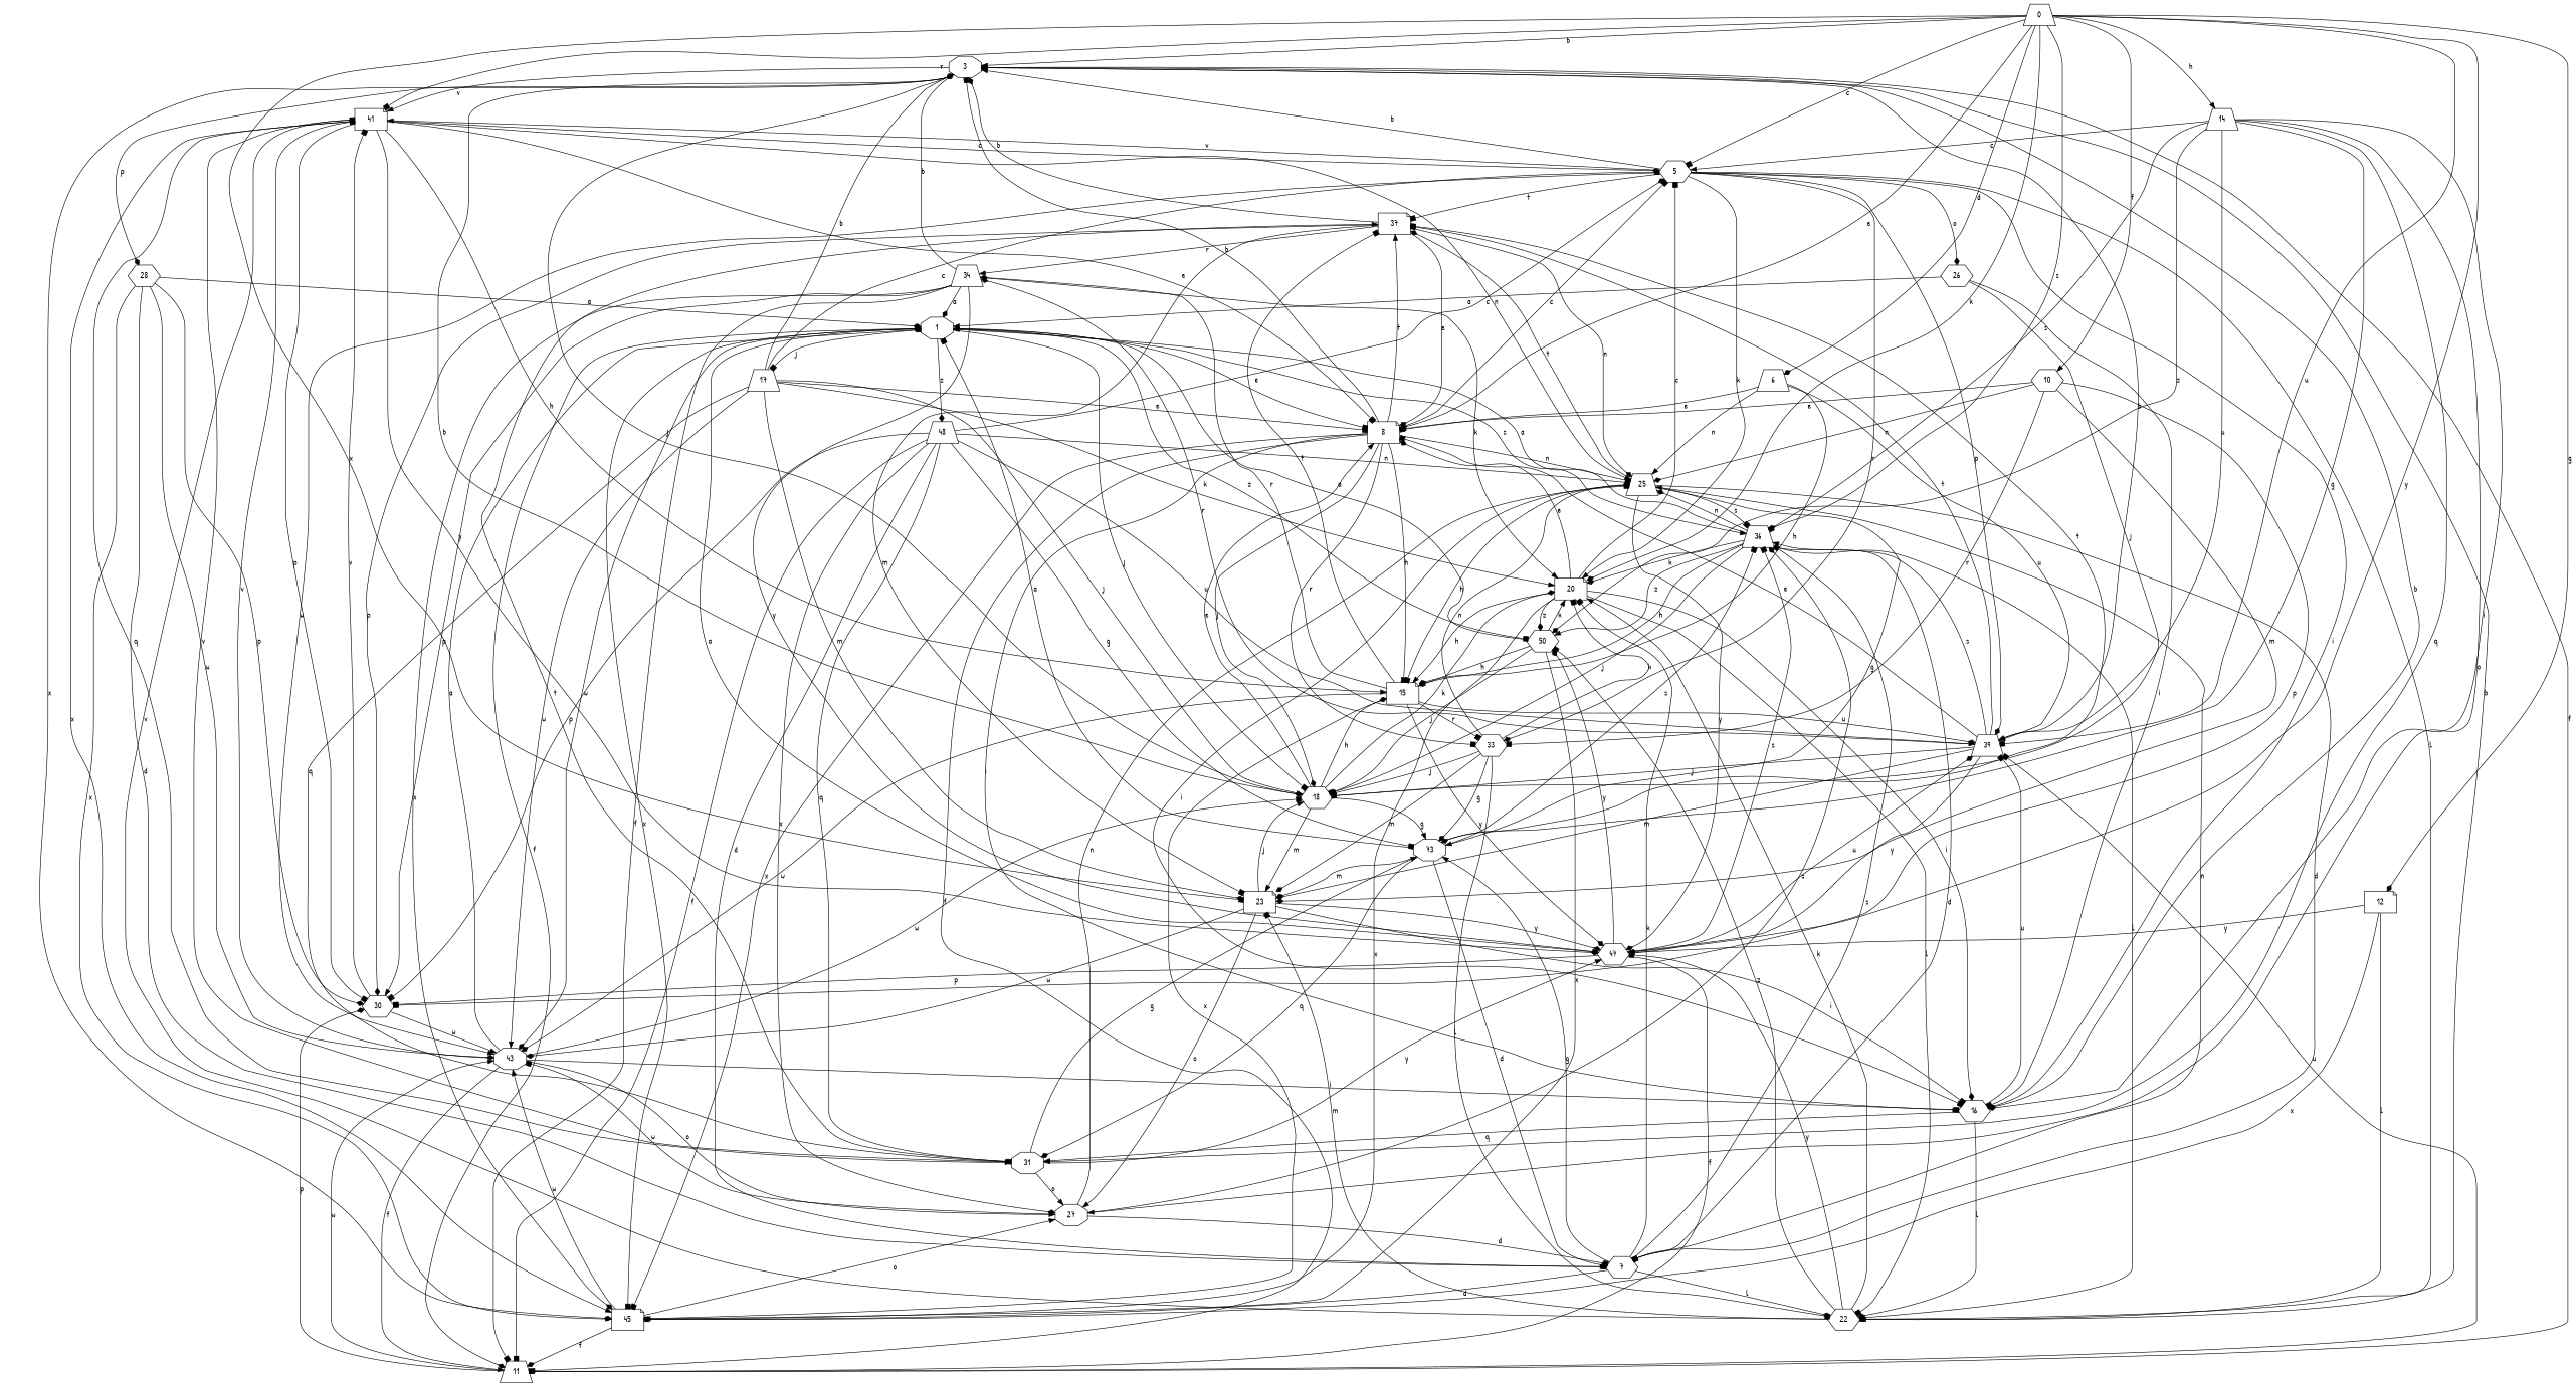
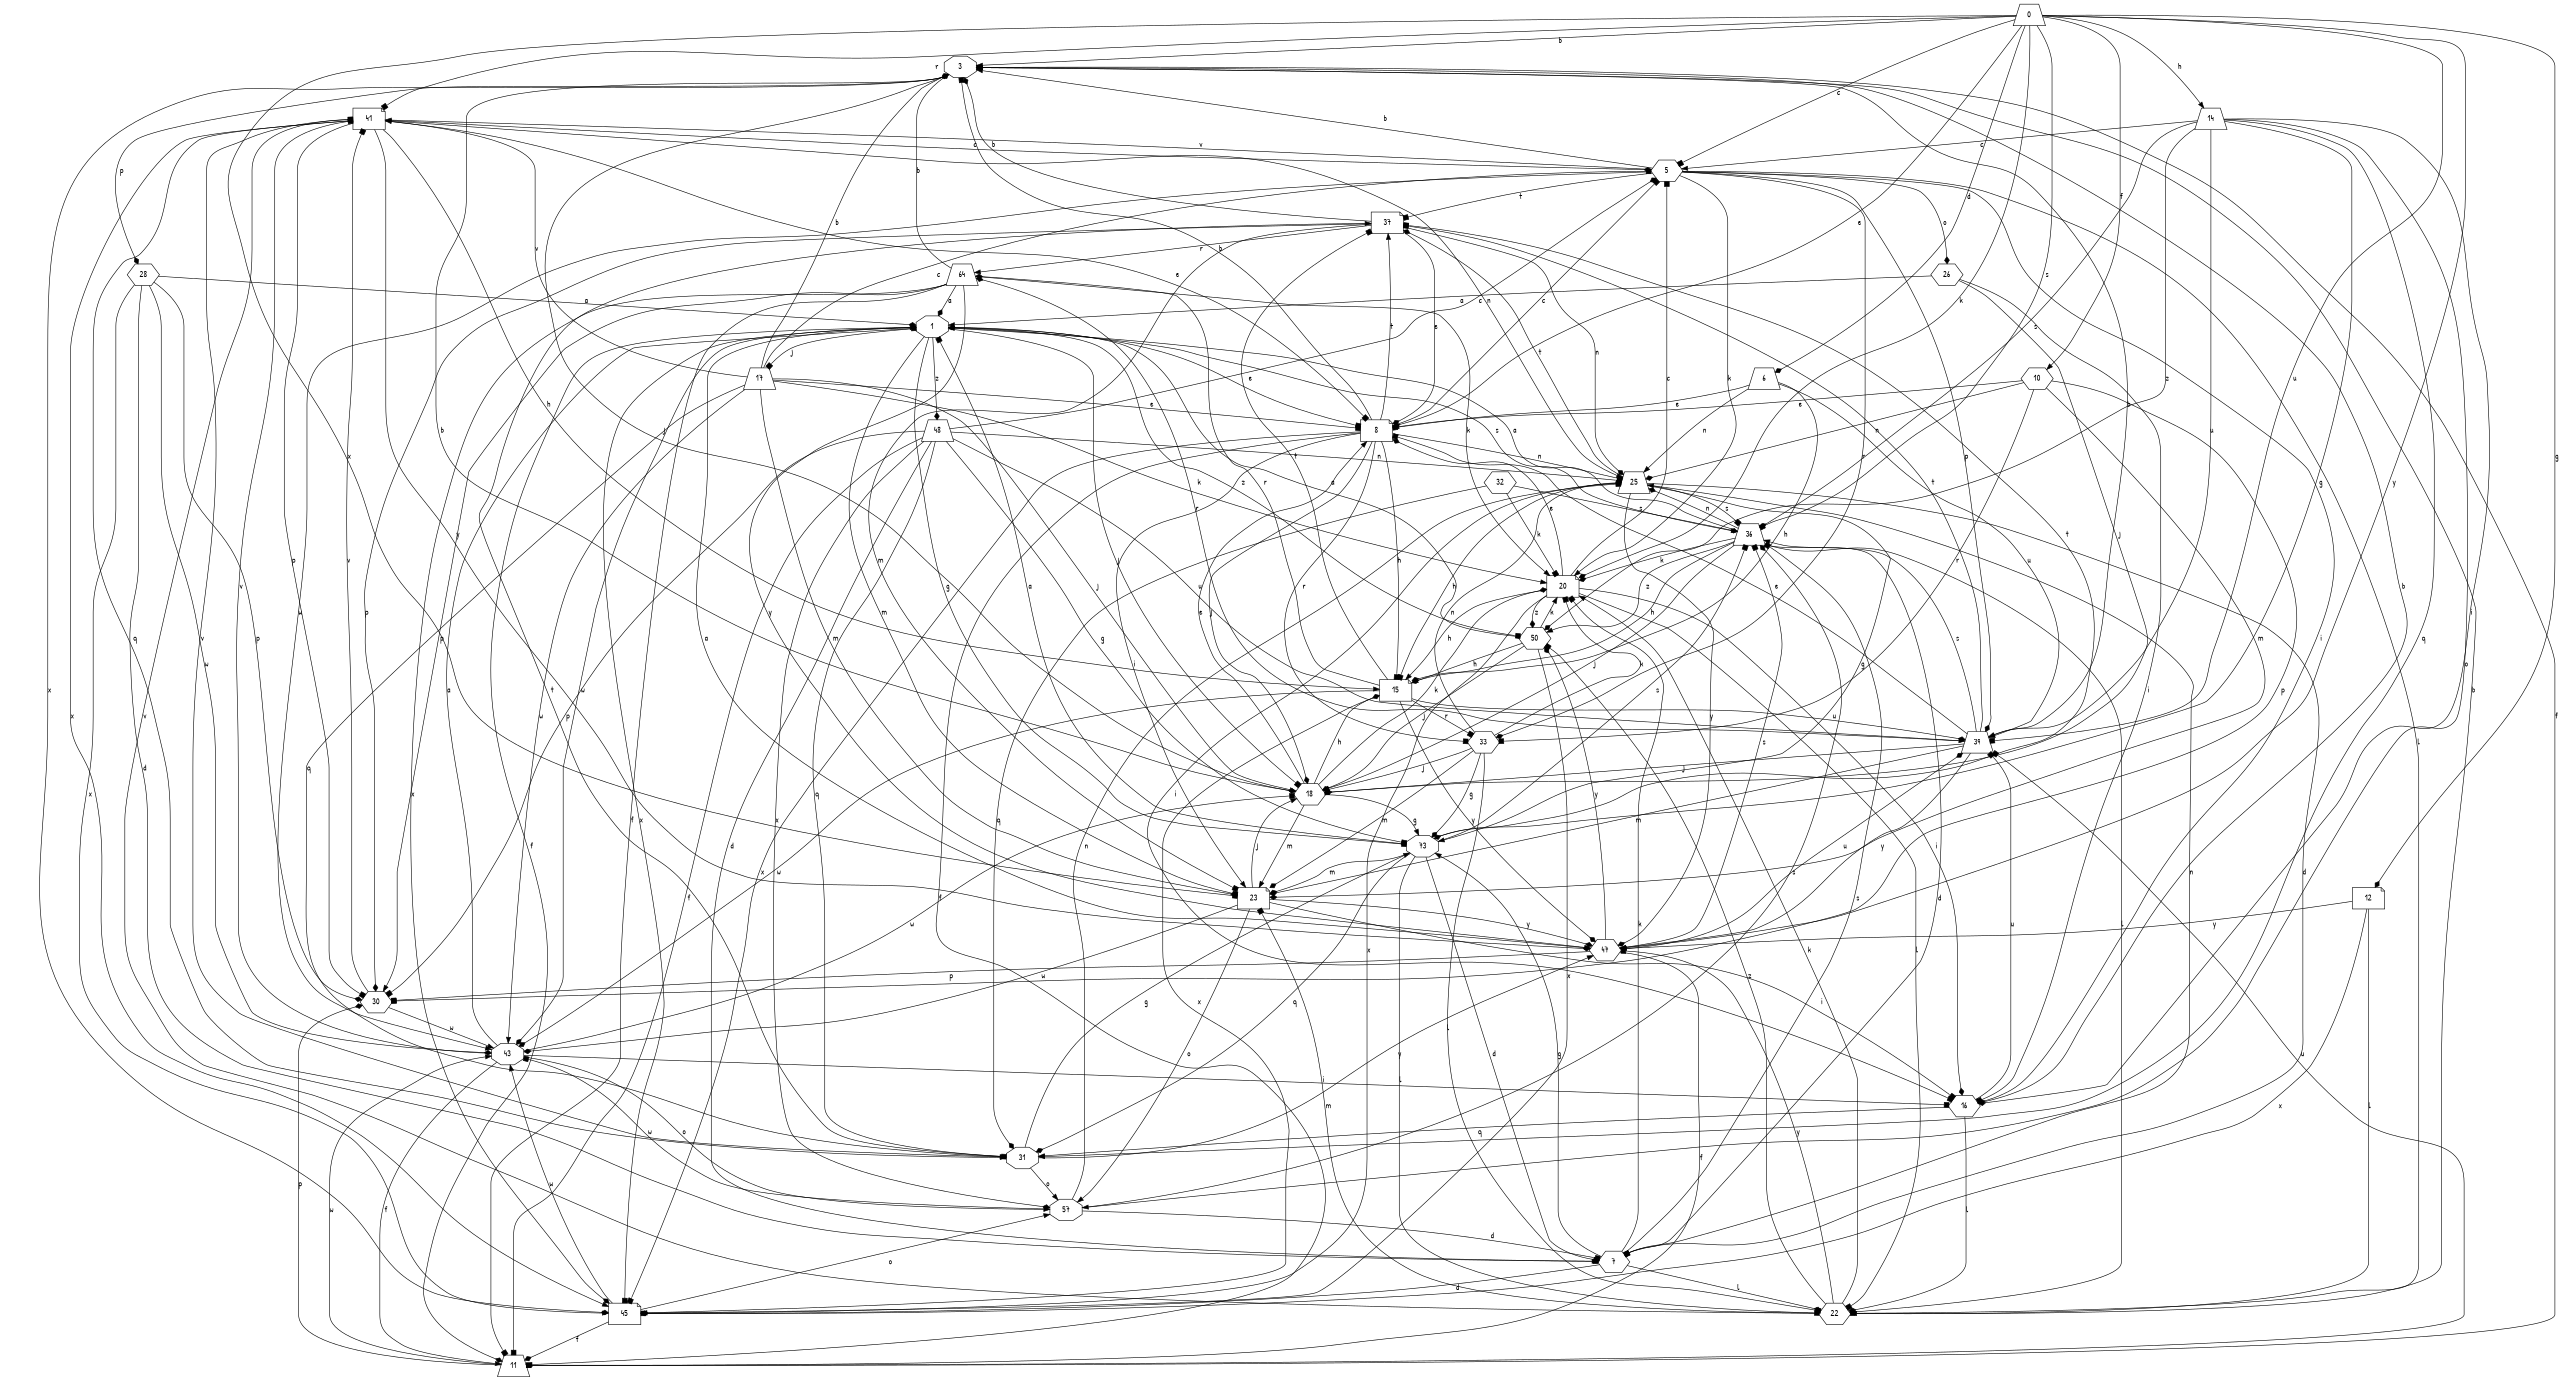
  strict digraph {
    fontname="Patrick Hand"
    node [fontname="Patrick Hand" shape=hexagon]
    edge [arrowhead=box fontname="Patrick Hand"]
    0 [shape=trapezium]
    3 [shape=octagon]
    5
    6 [shape=trapezium]
    n5 [label=8 shape=note]
    10
    12 [shape=note]
    14 [shape=trapezium]
    20 [shape=note]
    23 [shape=note]
    36 [shape=trapezium]
    39 [shape=trapezium]
    47
    41 [shape=note]
    11 [shape=trapezium]
    18
    45 [shape=note]
    28
    43 [shape=octagon]
    16
    22
    26
    33
    37 [shape=note]
    15 [shape=note]
    25 [shape=trapezium]
    30
    n28 [label=73 shape=octagon]
    50
    31 [shape=octagon]
-   27 [shape=octagon]
+   27 [shape=octagon label=57]
+   32
    1 [shape=octagon]
    7
-   34 [shape=trapezium]
+   34 [shape=trapezium label=64]
    17 [shape=trapezium]
    48 [shape=trapezium]
    0 -> 3 [arrowhead=normal label=b]
    0 -> 5 [label=c]
    0 -> 6 [arrowhead=diamond label=d]
    0 -> n5 [arrowhead=diamond label=e]
    0 -> 10 [arrowhead=normal label=f]
    0 -> 12 [arrowhead=diamond label=g]
    0 -> 14 [arrowhead=normal label=h]
    0 -> 20 [arrowhead=diamond label=k]
    0 -> 23 [label=x]
    0 -> 36 [label=s]
    0 -> 39 [label=u]
    0 -> 47 [arrowhead=normal label=y]
    0 -> 41 [label=r]
    3 -> 11 [label=f]
    3 -> 18 [arrowhead=diamond label=j]
    3 -> 45 [arrowhead=diamond label=x]
    3 -> 28 [arrowhead=diamond label=p]
    5 -> 3 [arrowhead=normal label=b]
    5 -> 20 [arrowhead=normal label=k]
    5 -> 39 [arrowhead=diamond label=p]
    5 -> 41 [arrowhead=normal label=v]
    5 -> 43 [arrowhead=normal label=w]
    5 -> 16 [arrowhead=diamond label=i]
    5 -> 22 [label=l]
    5 -> 26 [arrowhead=diamond label=o]
    5 -> 33 [arrowhead=diamond label=r]
    5 -> 37 [label=t]
    6 -> n5 [label=e]
    6 -> 39 [arrowhead=normal label=u]
    6 -> 15 [arrowhead=diamond label=h]
    6 -> 25 [arrowhead=normal label=n]
    n5 -> 3 [label=b]
    n5 -> 5 [label=c]
    n5 -> 11 [arrowhead=normal label=f]
    n5 -> 18 [arrowhead=diamond label=j]
    n5 -> 45 [label=x]
-   n5 -> 16 [arrowhead=normal label=i]
+   n5 -> 23 [arrowhead=normal label=i]
    n5 -> 33 [label=r]
    n5 -> 37 [arrowhead=normal label=t]
    n5 -> 15 [label=h]
    n5 -> 25 [label=n]
    10 -> n5 [arrowhead=normal label=e]
    10 -> 23 [arrowhead=diamond label=m]
    10 -> 33 [label=r]
    10 -> 25 [arrowhead=diamond label=n]
    10 -> 30 [label=p]
    12 -> 47 [arrowhead=normal label=y]
    12 -> 45 [arrowhead=diamond label=x]
    12 -> 22 [arrowhead=normal label=l]
    14 -> 5 [arrowhead=normal label=c]
    14 -> 36 [arrowhead=diamond label=s]
    14 -> 39 [arrowhead=normal label=u]
    14 -> 16 [arrowhead=diamond label=i]
    14 -> n28 [arrowhead=diamond label=g]
    14 -> 50 [arrowhead=diamond label=z]
    14 -> 31 [arrowhead=normal label=q]
    14 -> 27 [arrowhead=normal label=o]
    20 -> 5 [label=c]
    20 -> n5 [arrowhead=diamond label=e]
    20 -> 45 [arrowhead=diamond label=x]
    20 -> 16 [arrowhead=diamond label=i]
    20 -> 22 [label=l]
    20 -> 15 [arrowhead=normal label=h]
    20 -> 50 [arrowhead=diamond label=z]
    23 -> 47 [arrowhead=diamond label=y]
    23 -> 18 [arrowhead=normal label=j]
    23 -> 43 [arrowhead=diamond label=w]
    23 -> 16 [label=i]
    23 -> 27 [arrowhead=normal label=o]
    36 -> 20 [arrowhead=diamond label=k]
    36 -> 18 [arrowhead=normal label=j]
    36 -> 22 [arrowhead=diamond label=l]
    36 -> 15 [arrowhead=diamond label=h]
    36 -> 25 [arrowhead=diamond label=n]
    36 -> 50 [arrowhead=normal label=z]
    36 -> 1 [arrowhead=normal label=a]
    36 -> 7 [label=d]
    39 -> 3 [arrowhead=normal label=b]
    39 -> n5 [label=e]
    39 -> 23 [arrowhead=diamond label=m]
    39 -> 36 [arrowhead=normal label=s]
    39 -> 47 [arrowhead=normal label=y]
-   39 -> 18 [label=j]
+   39 -> 18 [arrowhead=diamond label=j]
    39 -> 37 [label=t]
    39 -> 34 [arrowhead=diamond label=r]
    47 -> 36 [label=s]
    47 -> 39 [arrowhead=diamond label=u]
    47 -> 11 [label=f]
    47 -> 30 [label=p]
    47 -> 50 [arrowhead=diamond label=y]
    47 -> 1 [arrowhead=normal label=a]
    41 -> 5 [arrowhead=diamond label=c]
    41 -> n5 [label=e]
    41 -> 47 [arrowhead=diamond label=y]
    41 -> 45 [arrowhead=normal label=x]
    41 -> 15 [arrowhead=normal label=h]
    41 -> 25 [arrowhead=normal label=n]
    41 -> 30 [label=p]
    41 -> 31 [arrowhead=normal label=q]
    11 -> 39 [label=u]
    11 -> 43 [arrowhead=normal label=w]
    11 -> 30 [arrowhead=diamond label=p]
    18 -> 3 [arrowhead=normal label=b]
    18 -> n5 [arrowhead=normal label=e]
    18 -> 20 [arrowhead=diamond label=k]
    18 -> 23 [arrowhead=normal label=m]
    18 -> 15 [arrowhead=diamond label=h]
    18 -> n28 [arrowhead=normal label=g]
    45 -> 11 [arrowhead=diamond label=f]
    45 -> 43 [arrowhead=normal label=w]
    45 -> 27 [arrowhead=normal label=o]
    28 -> 45 [arrowhead=normal label=x]
    28 -> 43 [arrowhead=diamond label=w]
    28 -> 30 [arrowhead=diamond label=p]
    28 -> 1 [arrowhead=diamond label=a]
    28 -> 7 [label=d]
    43 -> 41 [label=v]
    43 -> 11 [arrowhead=normal label=f]
    43 -> 18 [label=w]
    43 -> 16 [label=i]
    43 -> 27 [arrowhead=normal label=o]
    43 -> 1 [label=a]
    16 -> 3 [label=b]
    16 -> 39 [label=u]
    16 -> 22 [arrowhead=diamond label=l]
    16 -> 31 [arrowhead=normal label=q]
    22 -> 3 [arrowhead=normal label=b]
    22 -> 20 [arrowhead=normal label=k]
    22 -> 23 [label=m]
    22 -> 47 [label=y]
    22 -> 41 [label=v]
    22 -> 50 [label=z]
    26 -> 18 [label=j]
    26 -> 16 [label=i]
    26 -> 1 [arrowhead=normal label=a]
    33 -> 20 [label=k]
    33 -> 23 [arrowhead=diamond label=m]
    33 -> 18 [arrowhead=normal label=j]
    33 -> 22 [label=l]
    33 -> 25 [label=n]
    33 -> n28 [arrowhead=diamond label=g]
    37 -> 3 [arrowhead=diamond label=b]
    37 -> n5 [arrowhead=diamond label=e]
    37 -> 23 [label=m]
    37 -> 25 [arrowhead=diamond label=n]
    37 -> 30 [arrowhead=diamond label=p]
    37 -> 34 [arrowhead=normal label=r]
    15 -> 39 [arrowhead=diamond label=u]
    15 -> 47 [arrowhead=diamond label=y]
    15 -> 45 [arrowhead=normal label=x]
    15 -> 43 [arrowhead=diamond label=w]
    15 -> 33 [label=r]
    15 -> 37 [label=t]
    15 -> 34 [arrowhead=diamond label=r]
    25 -> 36 [label=s]
    25 -> 47 [arrowhead=diamond label=y]
    25 -> 16 [label=i]
    25 -> 37 [arrowhead=diamond label=t]
    25 -> 15 [label=h]
    25 -> n28 [arrowhead=normal label=g]
    25 -> 7 [label=d]
    30 -> 41 [label=v]
    30 -> 43 [arrowhead=normal label=w]
    n28 -> 23 [arrowhead=diamond label=m]
    n28 -> 36 [label=s]
+   n28 -> 22 [label=l]
    n28 -> 37 [label=t]
    n28 -> 31 [arrowhead=diamond label=q]
    n28 -> 1 [label=a]
    n28 -> 7 [label=d]
    50 -> 20 [arrowhead=normal label=k]
-   50 -> 18 [label=j]
+   50 -> 18 [arrowhead=diamond label=j]
    50 -> 45 [arrowhead=normal label=x]
    50 -> 15 [arrowhead=normal label=h]
    50 -> 1 [arrowhead=diamond label=a]
    31 -> 47 [arrowhead=normal label=y]
    31 -> 41 [label=v]
    31 -> 37 [arrowhead=normal label=t]
    31 -> n28 [arrowhead=normal label=g]
    31 -> 27 [arrowhead=normal label=o]
    27 -> 36 [arrowhead=diamond label=s]
    27 -> 43 [label=w]
    27 -> 25 [label=n]
    27 -> 7 [label=d]
+   32 -> 20 [label=k]
+   32 -> 36 [arrowhead=diamond label=s]
+   32 -> 31 [arrowhead=diamond label=q]
    1 -> n5 [label=e]
+   1 -> 23 [label=m]
    1 -> 36 [arrowhead=normal label=s]
    1 -> 11 [arrowhead=diamond label=f]
    1 -> 18 [label=j]
    1 -> 45 [label=x]
    1 -> 43 [arrowhead=diamond label=w]
+   1 -> n28 [label=g]
    1 -> 50 [label=z]
    1 -> 17 [label=j]
    1 -> 48 [arrowhead=diamond label=z]
    7 -> 20 [label=k]
    7 -> 36 [label=s]
    7 -> 45 [label=d]
    7 -> 22 [arrowhead=diamond label=l]
    7 -> 25 [arrowhead=normal label=n]
    7 -> n28 [arrowhead=normal label=g]
    34 -> 3 [arrowhead=diamond label=b]
    34 -> 20 [arrowhead=normal label=k]
    34 -> 47 [arrowhead=normal label=y]
    34 -> 11 [label=f]
    34 -> 45 [arrowhead=diamond label=x]
    34 -> 30 [arrowhead=normal label=p]
    34 -> 1 [arrowhead=diamond label=a]
    17 -> 3 [arrowhead=diamond label=b]
    17 -> 5 [label=c]
    17 -> n5 [label=e]
    17 -> 20 [arrowhead=normal label=k]
    17 -> 23 [arrowhead=diamond label=m]
-   3 -> 41 [arrowhead=normal label=v]
+   17 -> 41 [arrowhead=normal label=v]
    17 -> 18 [arrowhead=normal label=j]
    17 -> 43 [arrowhead=normal label=w]
    17 -> 31 [arrowhead=normal label=q]
    48 -> 5 [arrowhead=diamond label=c]
    48 -> 39 [arrowhead=normal label=u]
    48 -> 11 [label=f]
    48 -> 25 [label=n]
    48 -> 30 [label=p]
    48 -> n28 [label=g]
    48 -> 31 [label=q]
    48 -> 27 [arrowhead=diamond label=x]
    48 -> 7 [arrowhead=normal label=d]
  }
